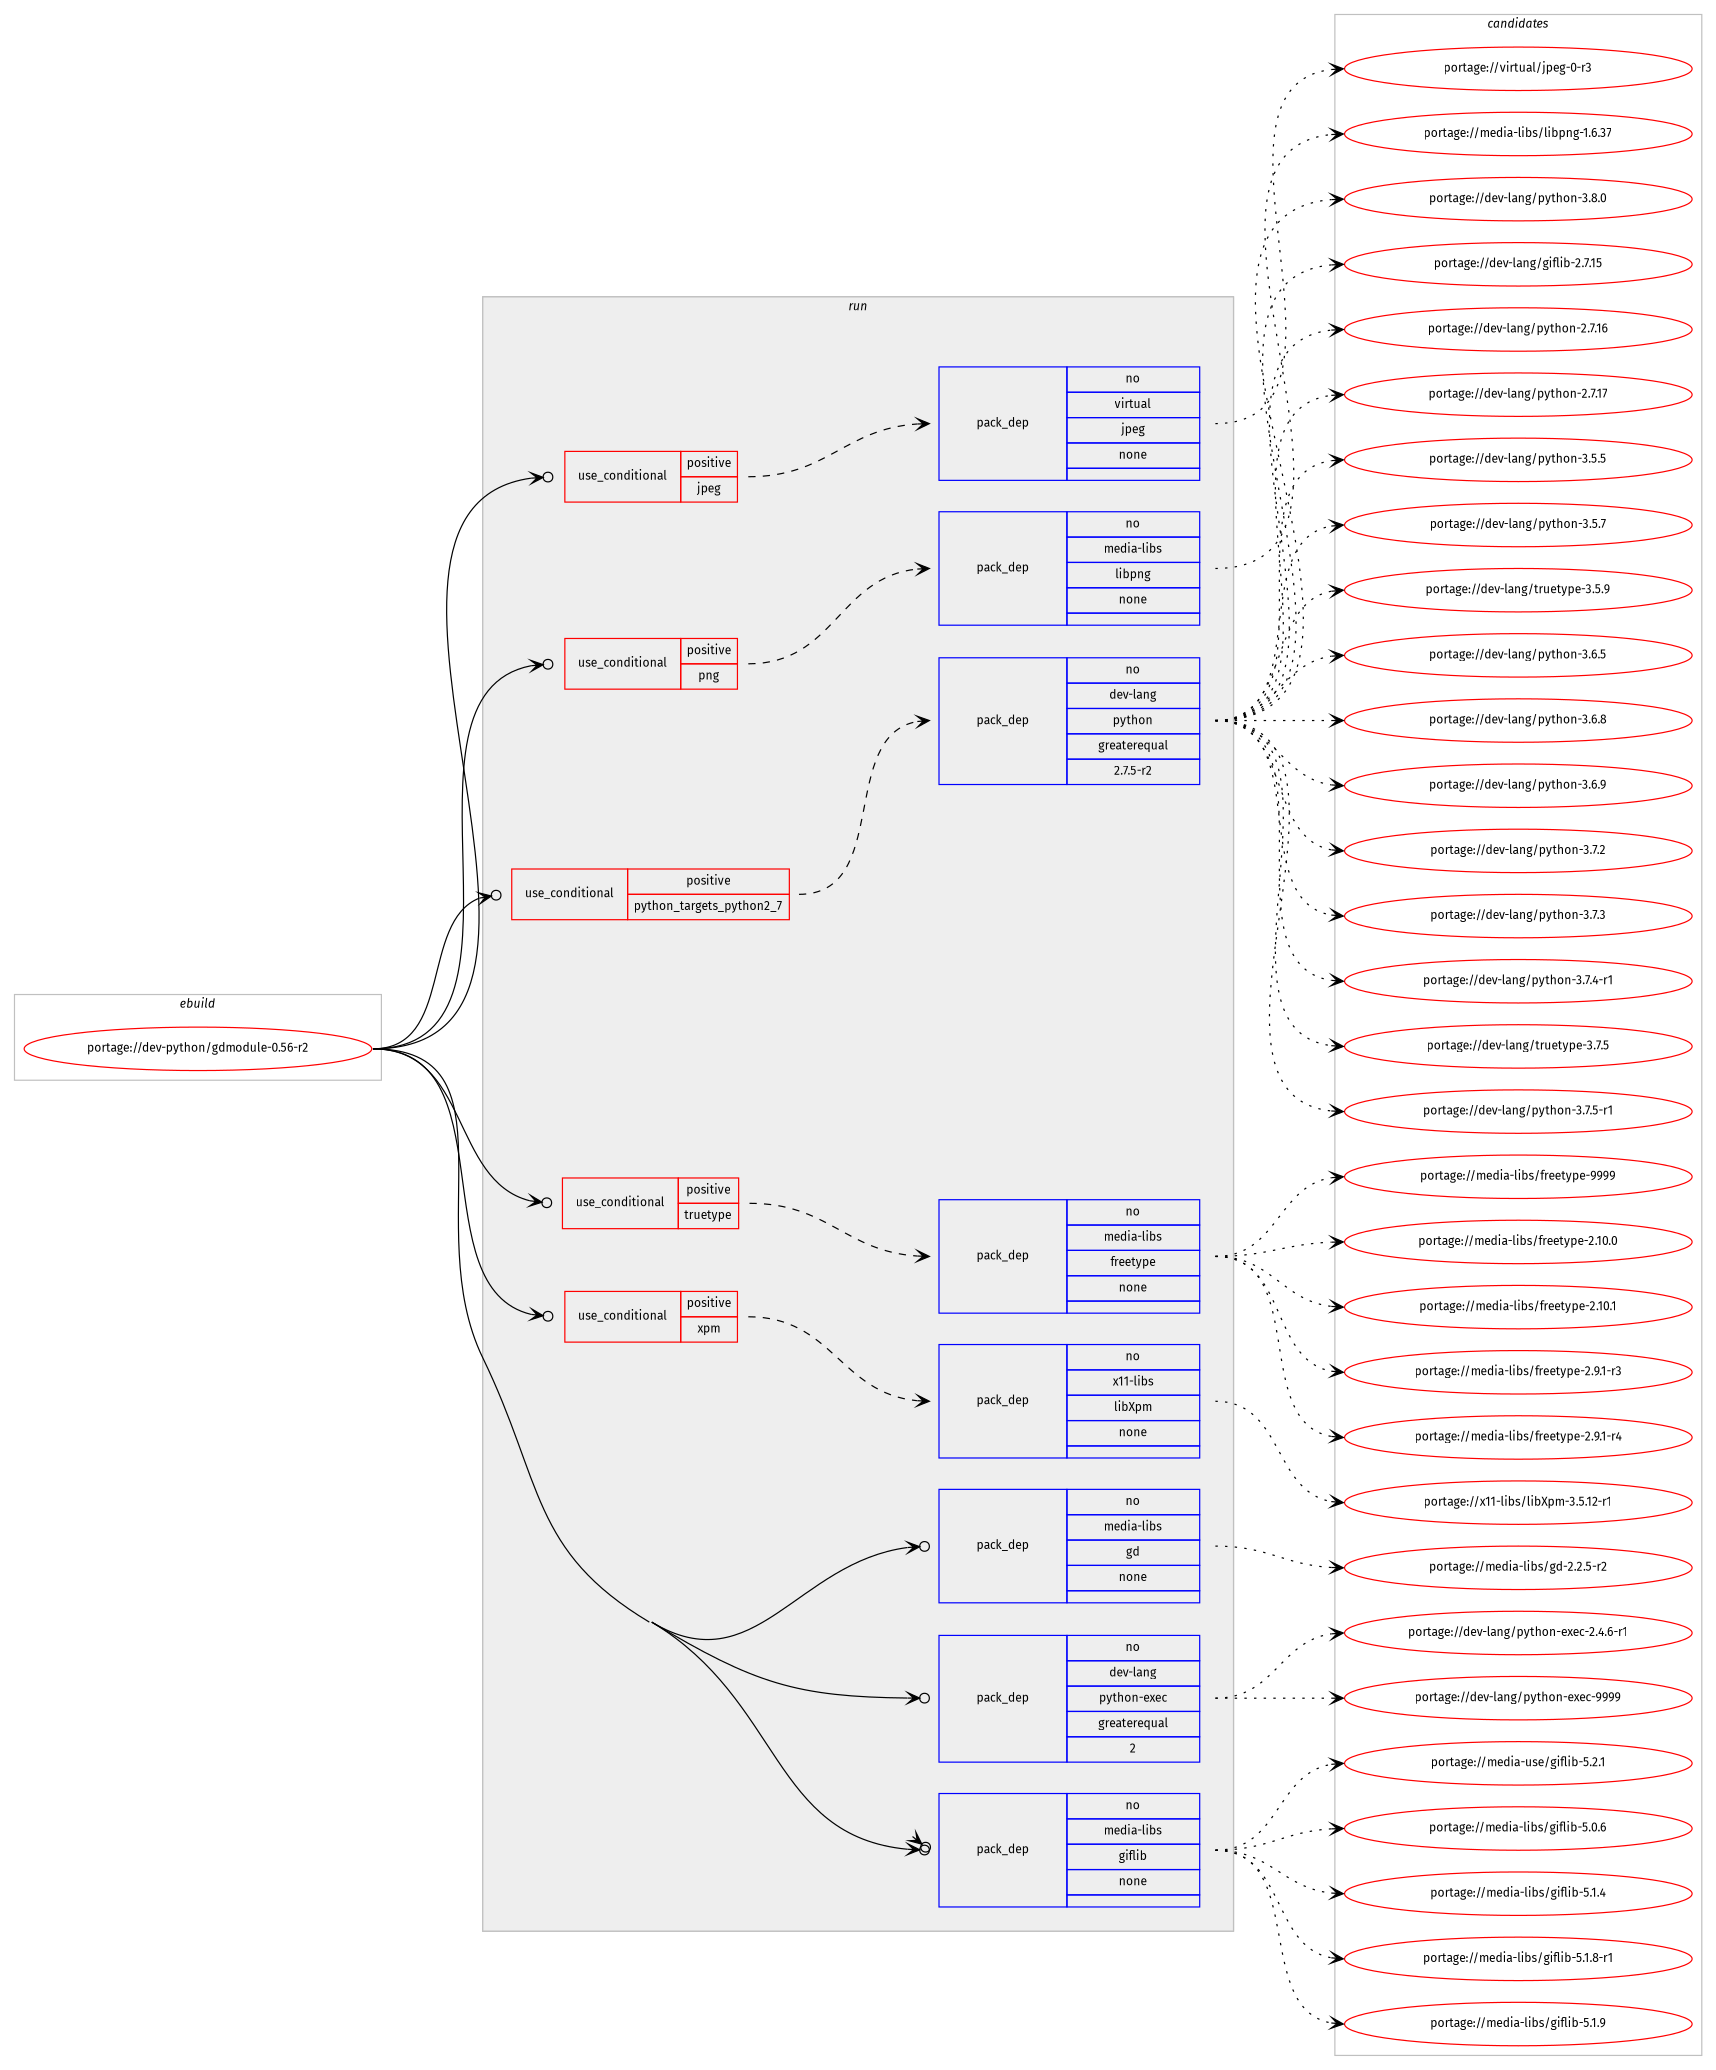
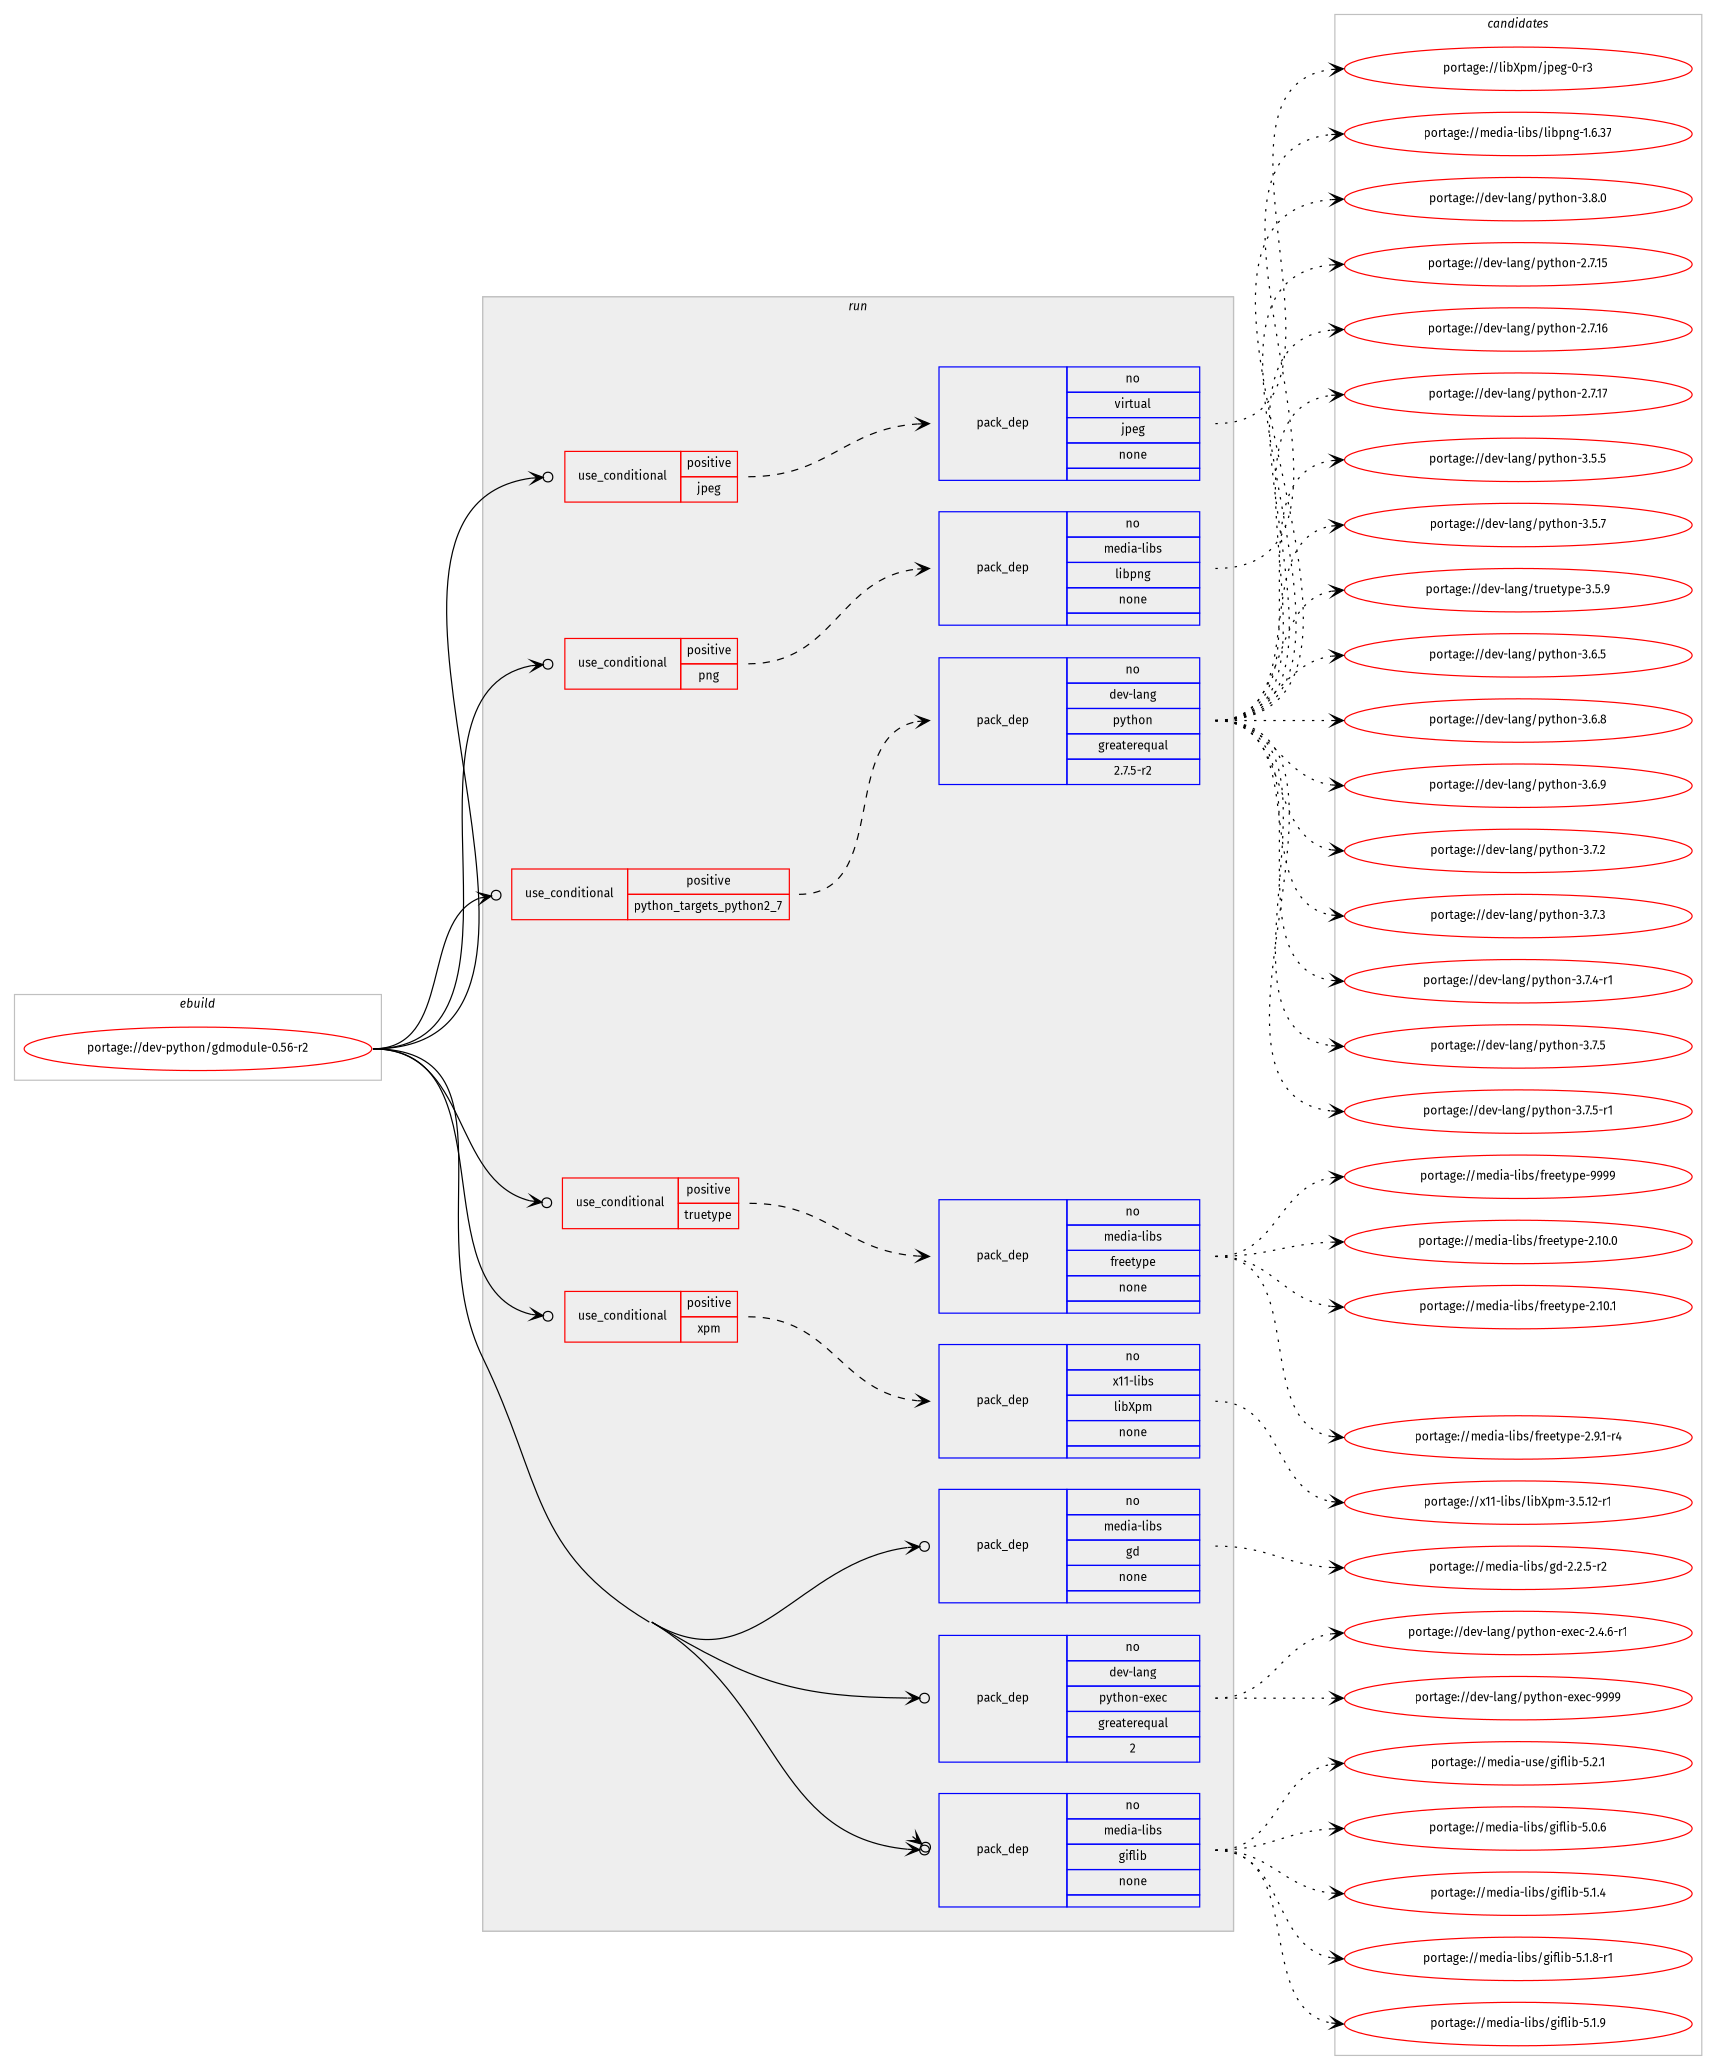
  digraph {
    compound=true
    concentrate=true
    fontname="Fira Sans"
    fontsize=10
    newrank=true
    rankdir=LR
    ranksep=1.5
    node [color=red fontname="Fira Sans" fontsize=10]
    edge [arrowhead=vee fontname="Fira Sans" headport=w style=dotted tailport=e weight=100]
    n1 [label="portage://dev-python/gdmodule-0.56-r2" width=4]
    n2 [color=blue label=<<TABLE BORDER="0" CELLBORDER="1" CELLSPACING="0" CELLPADDING="4" WIDTH="220"><TR><TD ROWSPAN="6" CELLPADDING="30">pack_dep</TD></TR><TR><TD WIDTH="110">no</TD></TR><TR><TD>virtual</TD></TR><TR><TD>jpeg</TD></TR><TR><TD>none</TD></TR><TR><TD></TD></TR></TABLE>> shape=none]
    n3 [label=<<TABLE BORDER="0" CELLBORDER="1" CELLSPACING="0" CELLPADDING="4"><TR><TD ROWSPAN="3" CELLPADDING="10">use_conditional</TD></TR><TR><TD>positive</TD></TR><TR><TD>jpeg</TD></TR></TABLE>> shape=none]
    n4 [color=blue label=<<TABLE BORDER="0" CELLBORDER="1" CELLSPACING="0" CELLPADDING="4" WIDTH="220"><TR><TD ROWSPAN="6" CELLPADDING="30">pack_dep</TD></TR><TR><TD WIDTH="110">no</TD></TR><TR><TD>media-libs</TD></TR><TR><TD>libpng</TD></TR><TR><TD>none</TD></TR><TR><TD></TD></TR></TABLE>> shape=none]
    n5 [label=<<TABLE BORDER="0" CELLBORDER="1" CELLSPACING="0" CELLPADDING="4"><TR><TD ROWSPAN="3" CELLPADDING="10">use_conditional</TD></TR><TR><TD>positive</TD></TR><TR><TD>png</TD></TR></TABLE>> shape=none]
    n6 [color=blue label=<<TABLE BORDER="0" CELLBORDER="1" CELLSPACING="0" CELLPADDING="4" WIDTH="220"><TR><TD ROWSPAN="6" CELLPADDING="30">pack_dep</TD></TR><TR><TD WIDTH="110">no</TD></TR><TR><TD>dev-lang</TD></TR><TR><TD>python</TD></TR><TR><TD>greaterequal</TD></TR><TR><TD>2.7.5-r2</TD></TR></TABLE>> shape=none]
    n7 [label=<<TABLE BORDER="0" CELLBORDER="1" CELLSPACING="0" CELLPADDING="4"><TR><TD ROWSPAN="3" CELLPADDING="10">use_conditional</TD></TR><TR><TD>positive</TD></TR><TR><TD>python_targets_python2_7</TD></TR></TABLE>> shape=none]
    n8 [color=blue label=<<TABLE BORDER="0" CELLBORDER="1" CELLSPACING="0" CELLPADDING="4" WIDTH="220"><TR><TD ROWSPAN="6" CELLPADDING="30">pack_dep</TD></TR><TR><TD WIDTH="110">no</TD></TR><TR><TD>media-libs</TD></TR><TR><TD>gd</TD></TR><TR><TD>none</TD></TR><TR><TD></TD></TR></TABLE>> shape=none]
    n9 [color=blue label=<<TABLE BORDER="0" CELLBORDER="1" CELLSPACING="0" CELLPADDING="4" WIDTH="220"><TR><TD ROWSPAN="6" CELLPADDING="30">pack_dep</TD></TR><TR><TD WIDTH="110">no</TD></TR><TR><TD>media-libs</TD></TR><TR><TD>freetype</TD></TR><TR><TD>none</TD></TR><TR><TD></TD></TR></TABLE>> shape=none]
    n10 [label=<<TABLE BORDER="0" CELLBORDER="1" CELLSPACING="0" CELLPADDING="4"><TR><TD ROWSPAN="3" CELLPADDING="10">use_conditional</TD></TR><TR><TD>positive</TD></TR><TR><TD>truetype</TD></TR></TABLE>> shape=none]
    n11 [color=blue label=<<TABLE BORDER="0" CELLBORDER="1" CELLSPACING="0" CELLPADDING="4" WIDTH="220"><TR><TD ROWSPAN="6" CELLPADDING="30">pack_dep</TD></TR><TR><TD WIDTH="110">no</TD></TR><TR><TD>x11-libs</TD></TR><TR><TD>libXpm</TD></TR><TR><TD>none</TD></TR><TR><TD></TD></TR></TABLE>> shape=none]
    n12 [label=<<TABLE BORDER="0" CELLBORDER="1" CELLSPACING="0" CELLPADDING="4"><TR><TD ROWSPAN="3" CELLPADDING="10">use_conditional</TD></TR><TR><TD>positive</TD></TR><TR><TD>xpm</TD></TR></TABLE>> shape=none]
    n13 [color=blue label=<<TABLE BORDER="0" CELLBORDER="1" CELLSPACING="0" CELLPADDING="4" WIDTH="220"><TR><TD ROWSPAN="6" CELLPADDING="30">pack_dep</TD></TR><TR><TD WIDTH="110">no</TD></TR><TR><TD>dev-lang</TD></TR><TR><TD>python-exec</TD></TR><TR><TD>greaterequal</TD></TR><TR><TD>2</TD></TR></TABLE>> shape=none]
    n14 [color=blue label=<<TABLE BORDER="0" CELLBORDER="1" CELLSPACING="0" CELLPADDING="4" WIDTH="220"><TR><TD ROWSPAN="6" CELLPADDING="30">pack_dep</TD></TR><TR><TD WIDTH="110">no</TD></TR><TR><TD>media-libs</TD></TR><TR><TD>giflib</TD></TR><TR><TD>none</TD></TR><TR><TD></TD></TR></TABLE>> shape=none]
-   n15 [label="portage://virtual/jpeg-0-r3" width=4]
+   n15 [label="portage://libXpm/jpeg-0-r3" width=4]
    n16 [label="portage://media-libs/libpng-1.6.37" width=4]
-   n17 [label="portage://dev-lang/giflib-2.7.15" width=4]
+   n17 [label="portage://dev-lang/python-2.7.15" width=4]
    n18 [label="portage://dev-lang/python-2.7.16" width=4]
    n19 [label="portage://dev-lang/python-2.7.17" width=4]
    n20 [label="portage://dev-lang/python-3.5.5" width=4]
    n21 [label="portage://dev-lang/python-3.5.7" width=4]
    n22 [label="portage://dev-lang/truetype-3.5.9" width=4]
    n23 [label="portage://dev-lang/python-3.6.5" width=4]
    n24 [label="portage://dev-lang/python-3.6.8" width=4]
    n25 [label="portage://dev-lang/python-3.6.9" width=4]
    n26 [label="portage://dev-lang/python-3.7.2" width=4]
    n27 [label="portage://dev-lang/python-3.7.3" width=4]
    n28 [label="portage://dev-lang/python-3.7.4-r1" width=4]
-   n29 [label="portage://dev-lang/truetype-3.7.5" width=4]
+   n29 [label="portage://dev-lang/python-3.7.5" width=4]
    n30 [label="portage://dev-lang/python-3.7.5-r1" width=4]
    n31 [label="portage://dev-lang/python-3.8.0" width=4]
    n32 [label="portage://media-libs/freetype-2.10.0" width=4]
    n33 [label="portage://media-libs/freetype-2.10.1" width=4]
-   n34 [label="portage://media-libs/freetype-2.9.1-r3" width=4]
    n35 [label="portage://media-libs/freetype-2.9.1-r4" width=4]
    n36 [label="portage://media-libs/freetype-9999" width=4]
    n37 [label="portage://x11-libs/libXpm-3.5.12-r1" width=4]
    n38 [label="portage://dev-lang/python-exec-2.4.6-r1" width=4]
    n39 [label="portage://dev-lang/python-exec-9999" width=4]
    n40 [label="portage://media-libs/gd-2.2.5-r2" width=4]
    n41 [label="portage://media-libs/giflib-5.0.6" width=4]
    n42 [label="portage://media-libs/giflib-5.1.4" width=4]
    n43 [label="portage://media-libs/giflib-5.1.8-r1" width=4]
    n44 [label="portage://media-libs/giflib-5.1.9" width=4]
    n45 [label="portage://media-use/giflib-5.2.1" width=4]
    subgraph cluster_1 {
      color=gray
      label=<<i>ebuild</i>>
      rank=same
      n1
    }
    subgraph cluster_2 {
      color=gray
      label=<<i>dependencies</i>>
      subgraph cluster_3 {
        color=gray
        fillcolor="#eeeeee"
        label=<<i>compile</i>>
        style=filled
      }
      subgraph cluster_4 {
        color=gray
        fillcolor="#eeeeee"
        label=<<i>compile and run</i>>
        style=filled
        subgraph sub_5 {
          color=gray
          fillcolor="#eeeeee"
          label=<<i>compile and run</i>>
          style=filled
          n3
          subgraph sub_6 {
            color=gray
            fillcolor="#eeeeee"
            label=<<i>compile and run</i>>
            style=filled
            n2
          }
        }
        subgraph sub_7 {
          color=gray
          fillcolor="#eeeeee"
          label=<<i>compile and run</i>>
          style=filled
          n5
          subgraph sub_8 {
            color=gray
            fillcolor="#eeeeee"
            label=<<i>compile and run</i>>
            style=filled
            n4
          }
        }
        subgraph sub_9 {
          color=gray
          fillcolor="#eeeeee"
          label=<<i>compile and run</i>>
          style=filled
          n7
          subgraph sub_10 {
            color=gray
            fillcolor="#eeeeee"
            label=<<i>compile and run</i>>
            style=filled
            n6
          }
        }
        subgraph sub_11 {
          color=gray
          fillcolor="#eeeeee"
          label=<<i>compile and run</i>>
          style=filled
          n8
        }
        subgraph sub_12 {
          color=gray
          fillcolor="#eeeeee"
          label=<<i>compile and run</i>>
          style=filled
          n10
          subgraph sub_13 {
            color=gray
            fillcolor="#eeeeee"
            label=<<i>compile and run</i>>
            style=filled
            n9
          }
        }
        subgraph sub_14 {
          color=gray
          fillcolor="#eeeeee"
          label=<<i>compile and run</i>>
          style=filled
          n12
          subgraph sub_15 {
            color=gray
            fillcolor="#eeeeee"
            label=<<i>compile and run</i>>
            style=filled
            n11
          }
        }
        subgraph sub_16 {
          color=gray
          fillcolor="#eeeeee"
          label=<<i>compile and run</i>>
          style=filled
          n13
        }
        subgraph sub_17 {
          color=gray
          fillcolor="#eeeeee"
          label=<<i>compile and run</i>>
          style=filled
          n14
        }
      }
      subgraph cluster_18 {
        color=gray
        fillcolor="#eeeeee"
        label=<<i>run</i>>
        style=filled
      }
    }
    subgraph cluster_19 {
      color=gray
      label=<<i>candidates</i>>
      rank=same
      subgraph sub_20 {
        color=black
        label=<<i>candidates</i>>
        nodesep=1
        rank=same
        n15
      }
      subgraph sub_21 {
        color=black
        label=<<i>candidates</i>>
        nodesep=1
        rank=same
        n16
      }
      subgraph sub_22 {
        color=black
        label=<<i>candidates</i>>
        nodesep=1
        rank=same
        n17
        n18
        n19
        n20
        n21
        n22
        n23
        n24
        n25
        n26
        n27
        n28
        n29
        n30
        n31
      }
      subgraph sub_23 {
        color=black
        label=<<i>candidates</i>>
        nodesep=1
        rank=same
        n32
        n33
-       n34
        n35
        n36
      }
      subgraph sub_24 {
        color=black
        label=<<i>candidates</i>>
        nodesep=1
        rank=same
        n37
      }
      subgraph sub_25 {
        color=black
        label=<<i>candidates</i>>
        nodesep=1
        rank=same
        n38
        n39
      }
      subgraph sub_26 {
        color=black
        label=<<i>candidates</i>>
        nodesep=1
        rank=same
        n40
      }
      subgraph sub_27 {
        color=black
        label=<<i>candidates</i>>
        nodesep=1
        rank=same
        n41
        n42
        n43
        n44
        n45
      }
    }
    n1 -> n3 [arrowhead=odotvee style=solid weight=20]
    n1 -> n5 [arrowhead=odotvee style=solid weight=20]
    n1 -> n7 [arrowhead=odotvee style=solid weight=20]
    n1 -> n8 [arrowhead=odotvee style=solid weight=20]
    n1 -> n10 [arrowhead=odotvee style=solid weight=20]
    n1 -> n12 [arrowhead=odotvee style=solid weight=20]
    n1 -> n13 [arrowhead=odotvee style=solid weight=20]
    n1 -> n14 [arrowhead=odotvee style=solid weight=20]
    n2 -> n15
    n3 -> n2 [style=dashed weight=20]
    n4 -> n16
    n5 -> n4 [style=dashed weight=20]
    n6 -> n17
    n6 -> n18
    n6 -> n19
    n6 -> n20
    n6 -> n21
    n6 -> n22
    n6 -> n23
    n6 -> n24
    n6 -> n25
    n6 -> n26
    n6 -> n27
    n6 -> n28
    n6 -> n29
    n6 -> n30
    n6 -> n31
    n7 -> n6 [style=dashed weight=20]
    n8 -> n40
    n9 -> n32
    n9 -> n33
-   n9 -> n34
    n9 -> n35
    n9 -> n36
    n10 -> n9 [style=dashed weight=20]
    n11 -> n37
    n12 -> n11 [style=dashed weight=20]
    n13 -> n38
    n13 -> n39
    n14 -> n41
    n14 -> n42
    n14 -> n43
    n14 -> n44
    n14 -> n45
  }
